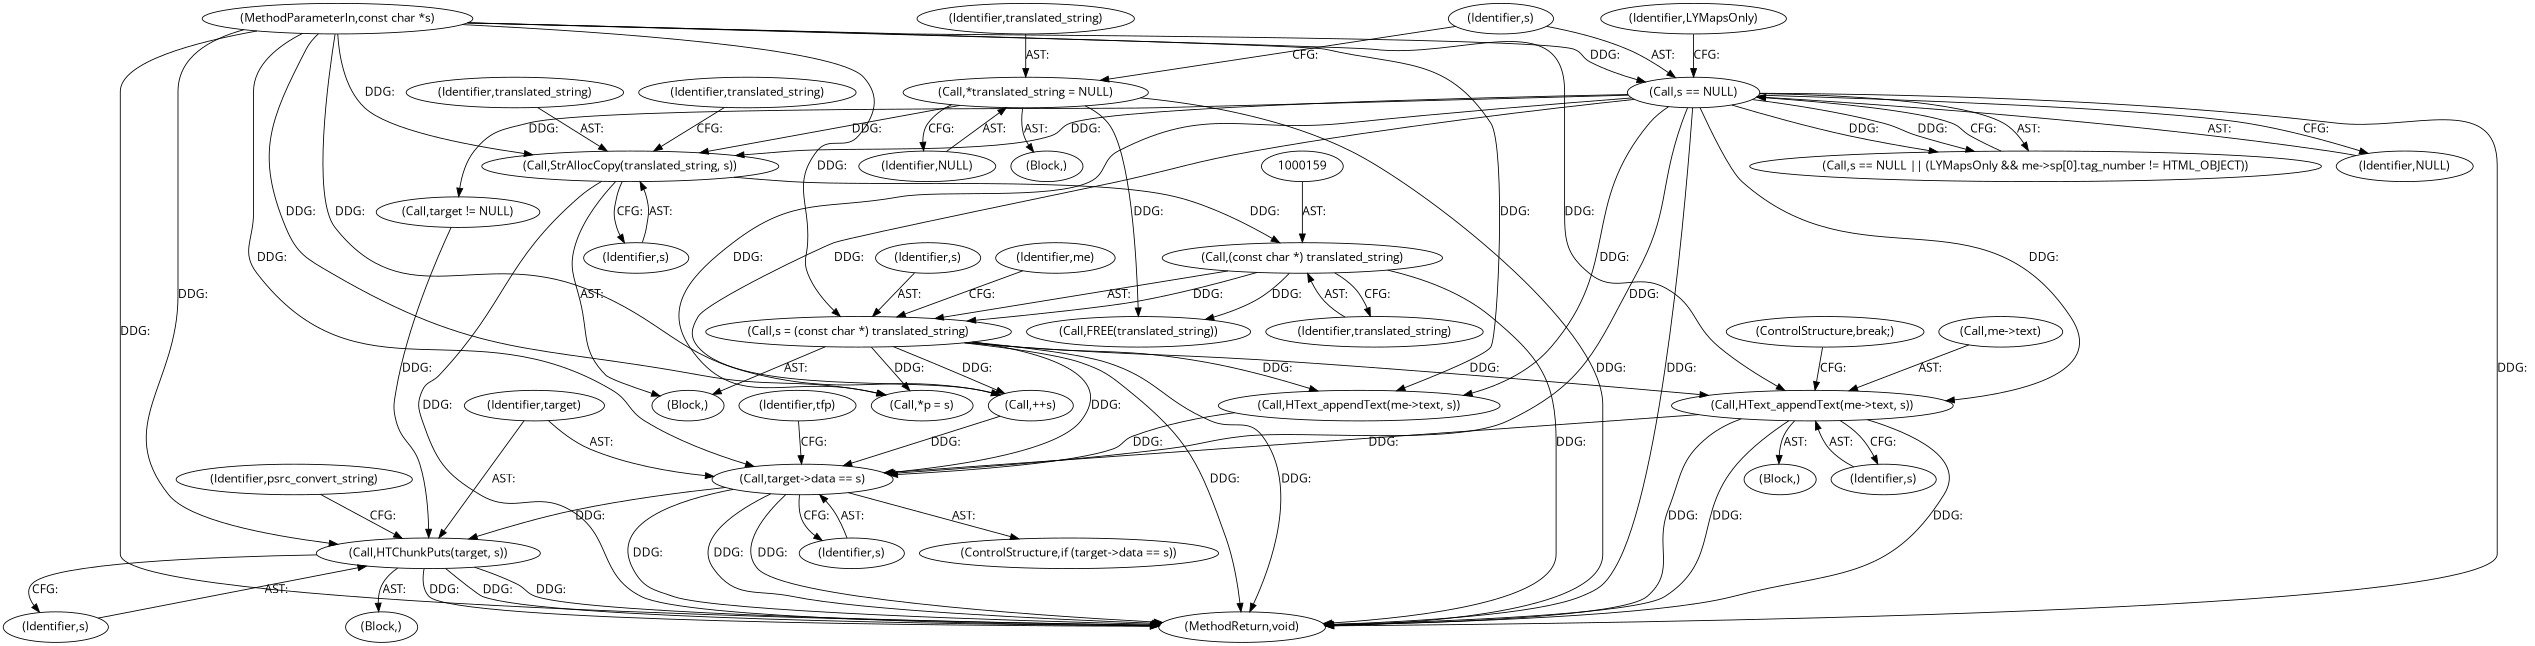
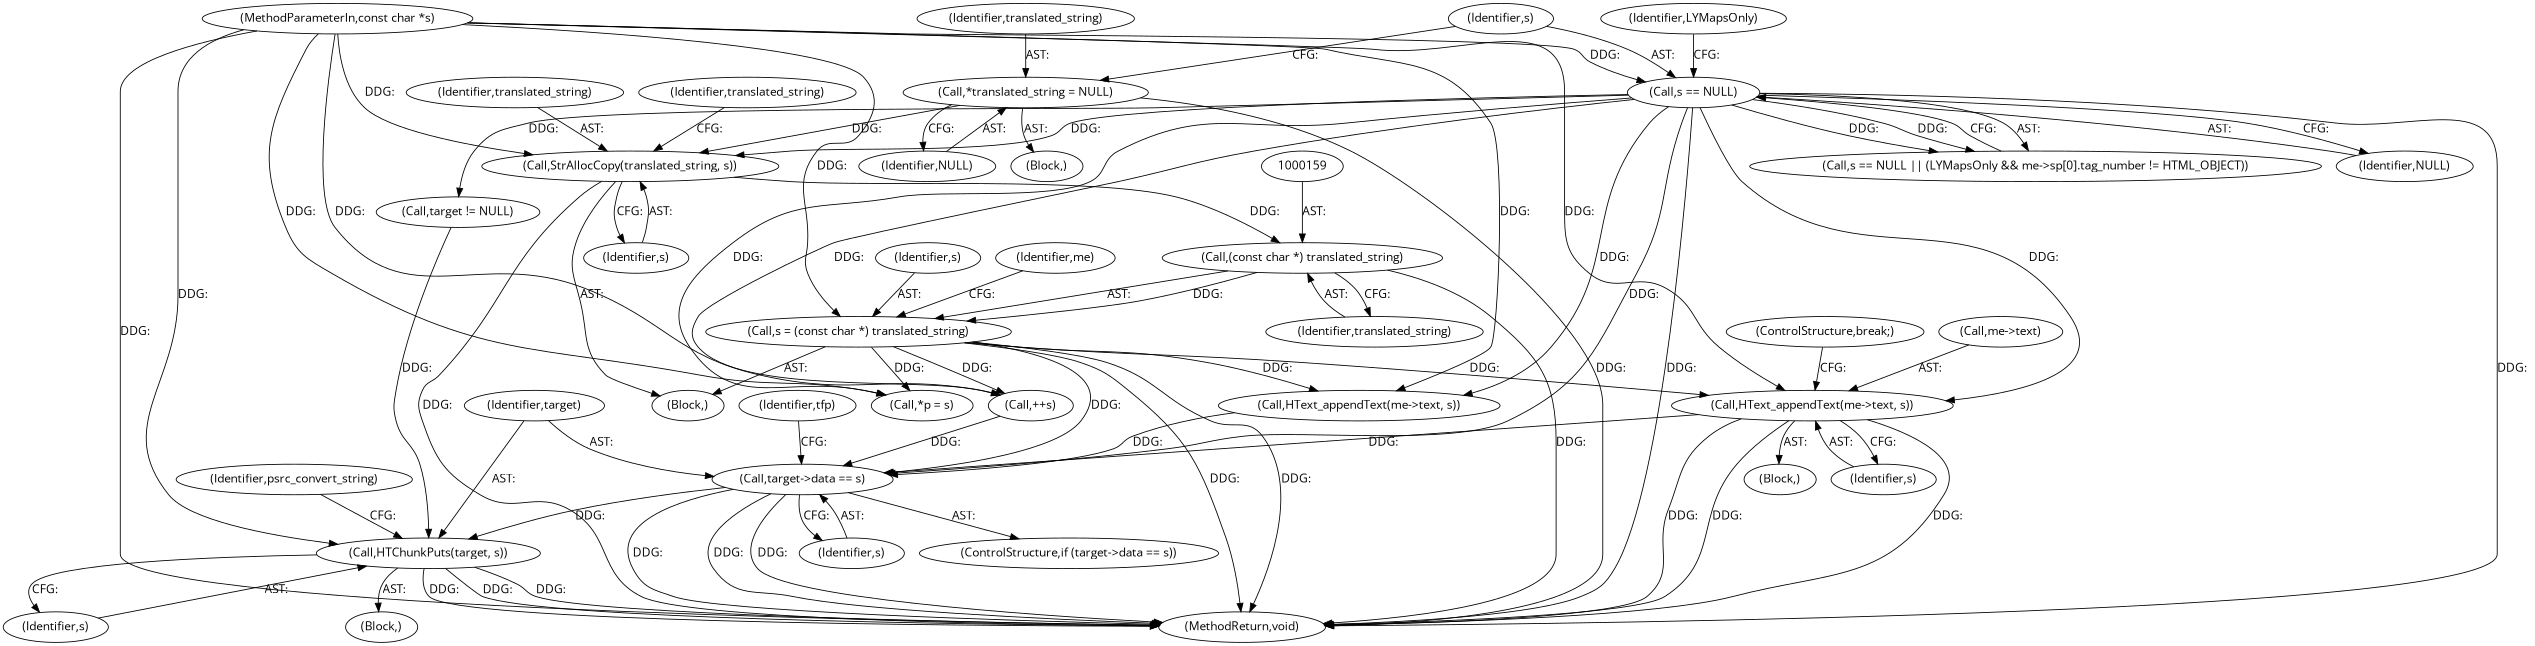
  digraph {
    fontname="Open Sans"
    node [fontname="Open Sans"]
    edge [fontname="Open Sans"]
    n1 [label="(Call,HText_appendText(me->text, s))"]
    n2 [label="(Call,target->data == s)"]
    n3 [label="(Identifier,s)"]
    n4 [label="(MethodReturn,void)"]
    n5 [label="(Block,)"]
    n6 [label="(Call,HTChunkPuts(target, s))"]
    n7 [label="(Identifier,s)"]
    n8 [label="(ControlStructure,if (target->data == s))"]
    n9 [label="(Call,s = (const char *) translated_string)"]
    n10 [label="(Call,++s)"]
    n11 [label="(Call,*p = s)"]
    n12 [label="(Block,)"]
    n13 [label="(Call,HText_appendText(me->text, s))"]
    n14 [label="(Call,(const char *) translated_string)"]
-   n15 [label="(Call,FREE(translated_string))"]
    n16 [label="(Identifier,translated_string)"]
    n17 [label="(Call,StrAllocCopy(translated_string, s))"]
    n18 [label="(Identifier,s)"]
    n19 [label="(Call,*translated_string = NULL)"]
    n20 [label="(Block,)"]
    n21 [label="(Identifier,NULL)"]
    n22 [label="(Call,s == NULL)"]
    n23 [label="(Call,target != NULL)"]
    n24 [label="(Call,s == NULL || (LYMapsOnly && me->sp[0].tag_number != HTML_OBJECT))"]
    n25 [label="(Identifier,NULL)"]
    n26 [label="(MethodParameterIn,const char *s)"]
    n27 [label="(Block,)"]
    n28 [label="(Identifier,s)"]
    n29 [label="(Identifier,LYMapsOnly)"]
    n30 [label="(Identifier,s)"]
    n31 [label="(Identifier,translated_string)"]
    n32 [label="(ControlStructure,break;)"]
    n33 [label="(Call,me->text)"]
    n34 [label="(Identifier,psrc_convert_string)"]
    n35 [label="(Identifier,tfp)"]
    n36 [label="(Identifier,translated_string)"]
    n37 [label="(Identifier,translated_string)"]
    n38 [label="(Identifier,target)"]
    n39 [label="(Identifier,s)"]
    n40 [label="(Identifier,me)"]
    1000159
    n1 -> n2 [label="DDG: "]
    n1 -> n3 [label="CFG: "]
    n1 -> n4 [label="DDG: "]
    n1 -> n4 [label="DDG: "]
    n1 -> n4 [label="DDG: "]
    n1 -> n5 [label="AST: "]
    n2 -> n4 [label="DDG: "]
    n2 -> n4 [label="DDG: "]
    n2 -> n4 [label="DDG: "]
    n2 -> n6 [label="DDG: "]
    n2 -> n7 [label="CFG: "]
    n2 -> n8 [label="AST: "]
    n3 -> n1 [label="AST: "]
    n6 -> n4 [label="DDG: "]
    n6 -> n4 [label="DDG: "]
    n6 -> n4 [label="DDG: "]
    n6 -> n27 [label="AST: "]
    n6 -> n28 [label="CFG: "]
    n7 -> n2 [label="AST: "]
    n9 -> n1 [label="DDG: "]
    n9 -> n2 [label="DDG: "]
    n9 -> n4 [label="DDG: "]
    n9 -> n4 [label="DDG: "]
    n9 -> n10 [label="DDG: "]
    n9 -> n11 [label="DDG: "]
    n9 -> n12 [label="AST: "]
    n9 -> n13 [label="DDG: "]
    n10 -> n2 [label="DDG: "]
    n13 -> n2 [label="DDG: "]
    n14 -> n4 [label="DDG: "]
    n14 -> n9 [label="AST: "]
    n14 -> n9 [label="DDG: "]
-   n14 -> n15 [label="DDG: "]
    n14 -> n16 [label="CFG: "]
    n16 -> n14 [label="AST: "]
    n17 -> n4 [label="DDG: "]
    n17 -> n12 [label="AST: "]
    n17 -> n14 [label="DDG: "]
    n17 -> n18 [label="CFG: "]
    n18 -> n17 [label="AST: "]
    n19 -> n4 [label="DDG: "]
-   n19 -> n15 [label="DDG: "]
    n19 -> n17 [label="DDG: "]
    n19 -> n20 [label="AST: "]
    n19 -> n21 [label="CFG: "]
    n21 -> n19 [label="AST: "]
    n22 -> n1 [label="DDG: "]
    n22 -> n2 [label="DDG: "]
    n22 -> n4 [label="DDG: "]
    n22 -> n4 [label="DDG: "]
    n22 -> n10 [label="DDG: "]
    n22 -> n11 [label="DDG: "]
    n22 -> n13 [label="DDG: "]
    n22 -> n17 [label="DDG: "]
    n22 -> n23 [label="DDG: "]
    n22 -> n24 [label="AST: "]
    n22 -> n24 [label="DDG: "]
    n22 -> n24 [label="DDG: "]
    n22 -> n25 [label="CFG: "]
    n23 -> n6 [label="DDG: "]
    n24 -> n22 [label="CFG: "]
    n25 -> n22 [label="AST: "]
    n26 -> n1 [label="DDG: "]
-   n26 -> n2 [label="DDG: "]
    n26 -> n4 [label="DDG: "]
    n26 -> n6 [label="DDG: "]
    n26 -> n9 [label="DDG: "]
    n26 -> n10 [label="DDG: "]
    n26 -> n11 [label="DDG: "]
    n26 -> n13 [label="DDG: "]
    n26 -> n17 [label="DDG: "]
    n26 -> n22 [label="DDG: "]
    n28 -> n6 [label="AST: "]
    n29 -> n22 [label="CFG: "]
    n30 -> n9 [label="AST: "]
    n31 -> n19 [label="AST: "]
    n32 -> n1 [label="CFG: "]
    n33 -> n1 [label="AST: "]
    n34 -> n6 [label="CFG: "]
    n35 -> n2 [label="CFG: "]
    n36 -> n17 [label="AST: "]
    n37 -> n17 [label="CFG: "]
    n38 -> n2 [label="AST: "]
    n38 -> n6 [label="AST: "]
    n39 -> n19 [label="CFG: "]
    n39 -> n22 [label="AST: "]
    n40 -> n9 [label="CFG: "]
    1000159 -> n14 [label="AST: "]
  }
